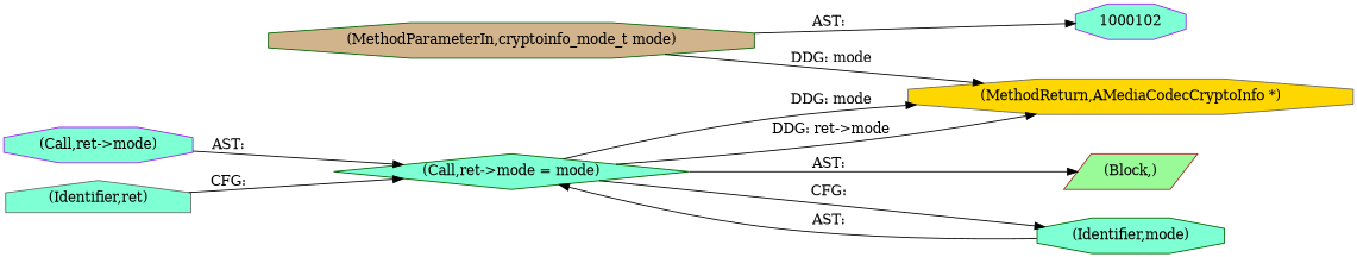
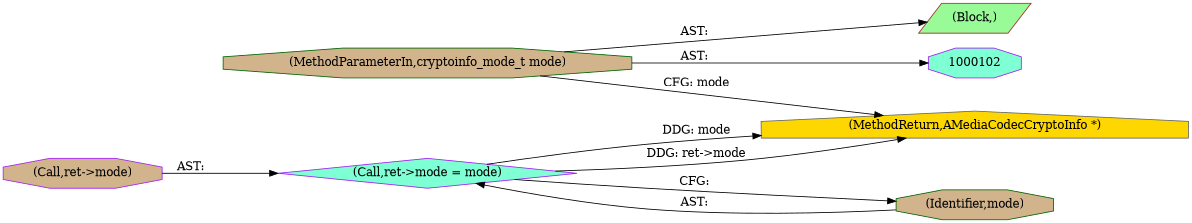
  digraph {
    rankdir=LR
    node [color=darkgreen fillcolor=aquamarine shape=octagon style=filled]
-   n1 [label="(Call,ret->mode = mode)" shape=diamond]
+   n1 [color=purple label="(Call,ret->mode = mode)" shape=diamond]
    n2 [color=brown fillcolor=palegreen label="(Block,)" shape=parallelogram]
-   n3 [label="(Identifier,mode)"]
-   n4 [color=gray40 fillcolor=gold label="(MethodReturn,AMediaCodecCryptoInfo *)"]
+   n3 [fillcolor=tan label="(Identifier,mode)"]
+   n4 [color=gray40 fillcolor=gold label="(MethodReturn,AMediaCodecCryptoInfo *)" shape=house]
    n5 [fillcolor=tan label="(MethodParameterIn,cryptoinfo_mode_t mode)"]
    1000102 [color=purple]
-   n7 [color=purple label="(Call,ret->mode)"]
-   n8 [color=gray40 label="(Identifier,ret)" shape=house]
-   n1 -> n2 [label="AST: "]
+   n7 [color=purple fillcolor=tan label="(Call,ret->mode)"]
+   n5 -> n2 [label="AST: "]
    n1 -> n3 [label="CFG: "]
    n1 -> n4 [label="DDG: mode"]
    n1 -> n4 [label="DDG: ret->mode"]
    n3 -> n1 [label="AST: "]
-   n5 -> n4 [label="DDG: mode"]
+   n5 -> n4 [label="CFG: mode"]
    n5 -> 1000102 [label="AST: "]
    n7 -> n1 [label="AST: "]
-   n8 -> n1 [label="CFG: "]
  }
